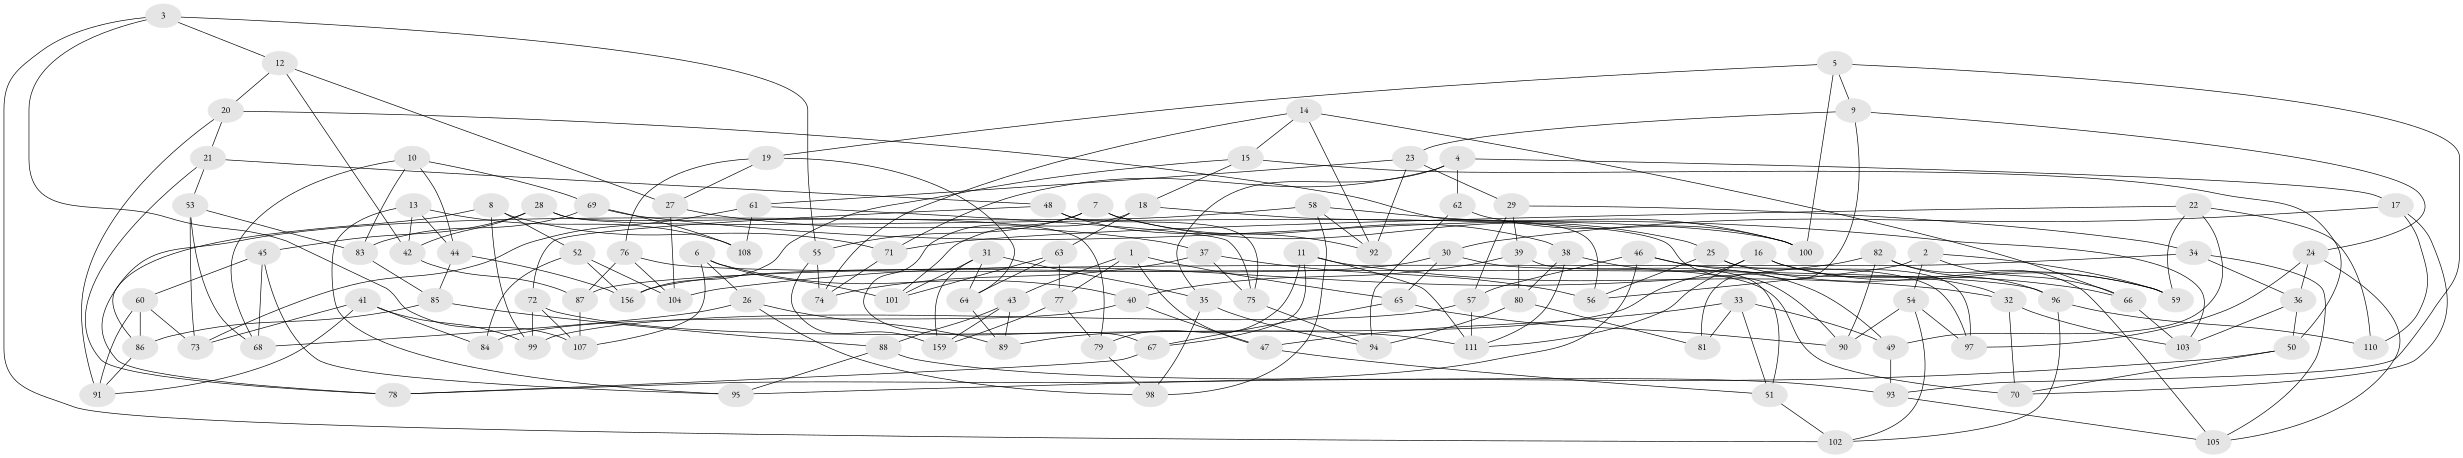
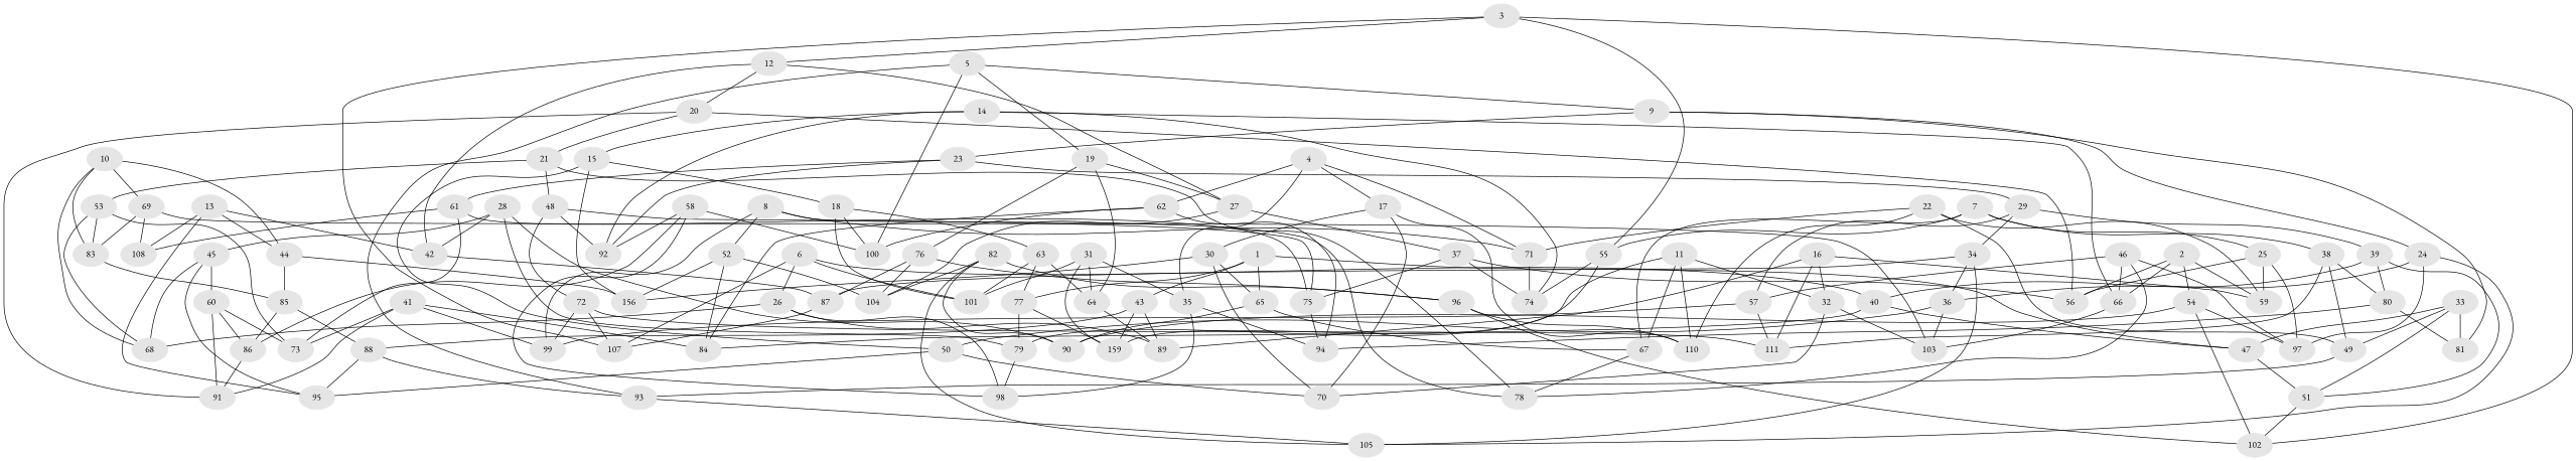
  graph {
    fontname="EB Garamond"
    node [color=gray90 fontname="EB Garamond" style=filled]
    edge [fontname="EB Garamond"]
    1
    43
    47
    65
    77
    89
    n7 [label=159]
    88
    51
    67
    90
    79
    2
    54
    56
    59
    66
    102
    97
    103
    3
    12
    55
    107
    20
    27
    42
    74
    4
    17
    35
    62
    71
    110
    30
    70
    98
    94
    100
    84
    5
    9
    19
    93
    23
    24
    81
    64
    76
    105
    6
    26
    40
    101
    68
    7
    25
    38
    111
    49
    80
    78
    8
    52
    99
    n66 [label=156]
    104
    92
    29
    61
    36
    10
    44
    69
    83
    85
    108
    11
    32
    21
    91
    37
    87
    13
    95
    14
    15
    18
    50
    63
    16
    96
    48
    53
    75
    72
    73
    22
    34
    39
    57
    28
    45
    60
    31
    33
    41
    86
    46
    58
    82
    1 -- 43
    1 -- 47
    1 -- 65
    1 -- 77
    43 -- 89
    43 -- n7
    43 -- 88
    47 -- 51
    65 -- 67
    65 -- 90
    77 -- n7
    77 -- 79
    88 -- 93
    88 -- 95
    51 -- 102
    67 -- 78
    79 -- 98
    2 -- 54
    2 -- 56
    2 -- 59
    2 -- 66
    54 -- 90
    54 -- 102
    54 -- 97
    66 -- 103
    3 -- 102
    3 -- 12
    3 -- 55
    3 -- 107
    12 -- 20
    12 -- 27
    12 -- 42
    55 -- n7
    55 -- 74
    20 -- 56
    20 -- 21
    20 -- 91
    27 -- 104
    27 -- 37
    42 -- 87
    4 -- 17
    4 -- 35
    4 -- 62
    4 -- 71
    17 -- 110
    17 -- 30
    17 -- 70
    35 -- 98
    35 -- 94
    62 -- 94
    62 -- 100
+   62 -- 84
    71 -- 74
    30 -- 65
    30 -- 70
    30 -- n66
    5 -- 100
    5 -- 9
    5 -- 19
    5 -- 93
    9 -- 23
    9 -- 24
    9 -- 81
    19 -- 27
    19 -- 64
    19 -- 76
    93 -- 105
    23 -- 92
    23 -- 29
    23 -- 61
    24 -- 97
    24 -- 105
    24 -- 36
    64 -- 89
    76 -- 104
    76 -- 87
    76 -- 96
    6 -- 107
    6 -- 26
    6 -- 40
    6 -- 101
    26 -- 89
    26 -- 98
    26 -- 68
    40 -- 47
    40 -- 84
    7 -- 67
    7 -- 55
    7 -- 25
    7 -- 38
    25 -- 56
    25 -- 59
    25 -- 97
    38 -- 111
    38 -- 49
    38 -- 80
    49 -- 93
    80 -- 94
    80 -- 81
    8 -- 71
    8 -- 78
    8 -- 52
    8 -- 99
    52 -- 84
    52 -- n66
    52 -- 104
    29 -- 34
    29 -- 39
    29 -- 57
    61 -- 108
    61 -- 75
    61 -- 73
    36 -- 103
    36 -- 50
    10 -- 68
    10 -- 44
    10 -- 69
    10 -- 83
    44 -- n66
    44 -- 85
    69 -- 103
    69 -- 83
    69 -- 108
    83 -- 85
    85 -- 88
    85 -- 86
    11 -- 67
    11 -- 79
-   11 -- 111
+   11 -- 110
    11 -- 32
    32 -- 103
    32 -- 70
    21 -- 78
    21 -- 48
    21 -- 53
    37 -- 56
    37 -- 74
    37 -- 75
    87 -- 107
    13 -- 42
    13 -- 44
    13 -- 108
    13 -- 95
    14 -- 66
    14 -- 74
    14 -- 92
    14 -- 15
    15 -- n66
    15 -- 18
    15 -- 50
    18 -- 100
    18 -- 101
    18 -- 63
    50 -- 70
    50 -- 95
    63 -- 77
    63 -- 64
    63 -- 101
    16 -- 89
    16 -- 59
    16 -- 111
    16 -- 32
    96 -- 102
    96 -- 110
    48 -- 92
    48 -- 75
    48 -- 72
    53 -- 68
    53 -- 83
    53 -- 73
    75 -- 94
    72 -- 107
    72 -- 111
    72 -- 99
    22 -- 59
    22 -- 71
    22 -- 110
    22 -- 49
    34 -- 105
    34 -- 36
    34 -- 87
    39 -- 51
    39 -- 40
    39 -- 80
    57 -- 111
    57 -- 99
    28 -- 90
    28 -- 79
    28 -- 42
    28 -- 45
    45 -- 68
    45 -- 95
    45 -- 60
    60 -- 91
    60 -- 73
    60 -- 86
    31 -- n7
    31 -- 35
    31 -- 64
    31 -- 101
    33 -- 47
    33 -- 51
    33 -- 81
    33 -- 49
    41 -- 84
    41 -- 99
    41 -- 91
    41 -- 73
    86 -- 91
    46 -- 66
    46 -- 97
    46 -- 78
    46 -- 57
    58 -- 98
    58 -- 100
    58 -- 92
    58 -- 86
    82 -- 90
    82 -- 105
    82 -- 104
    82 -- 96
  }
